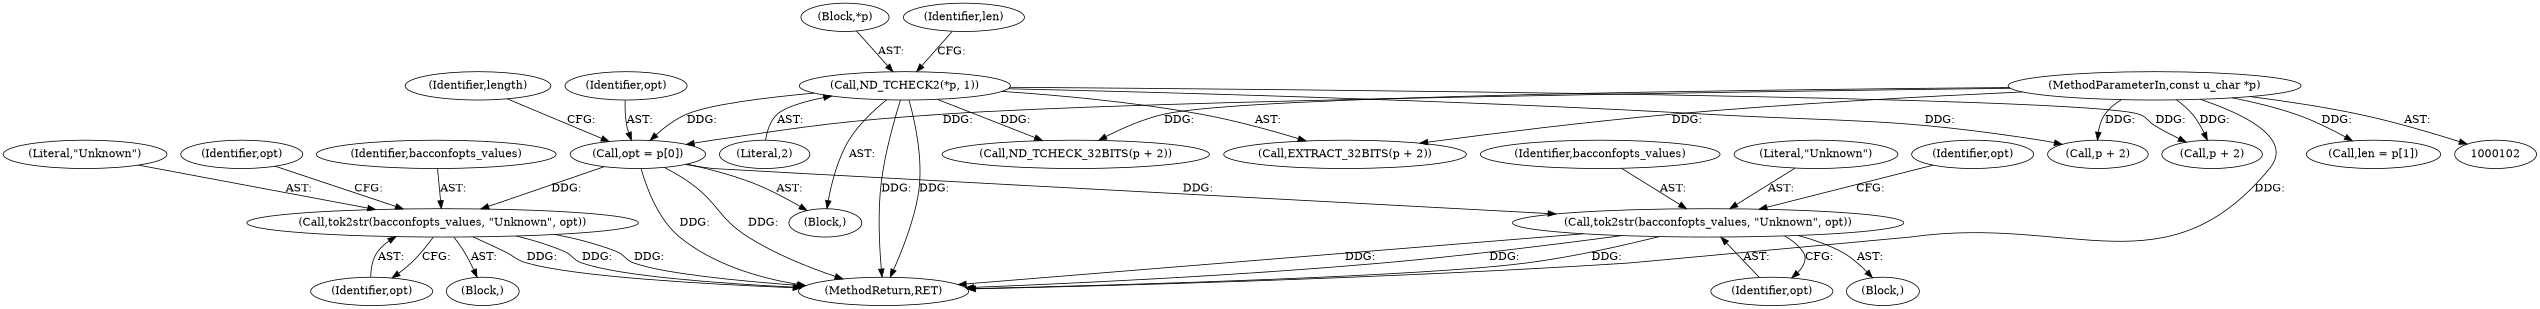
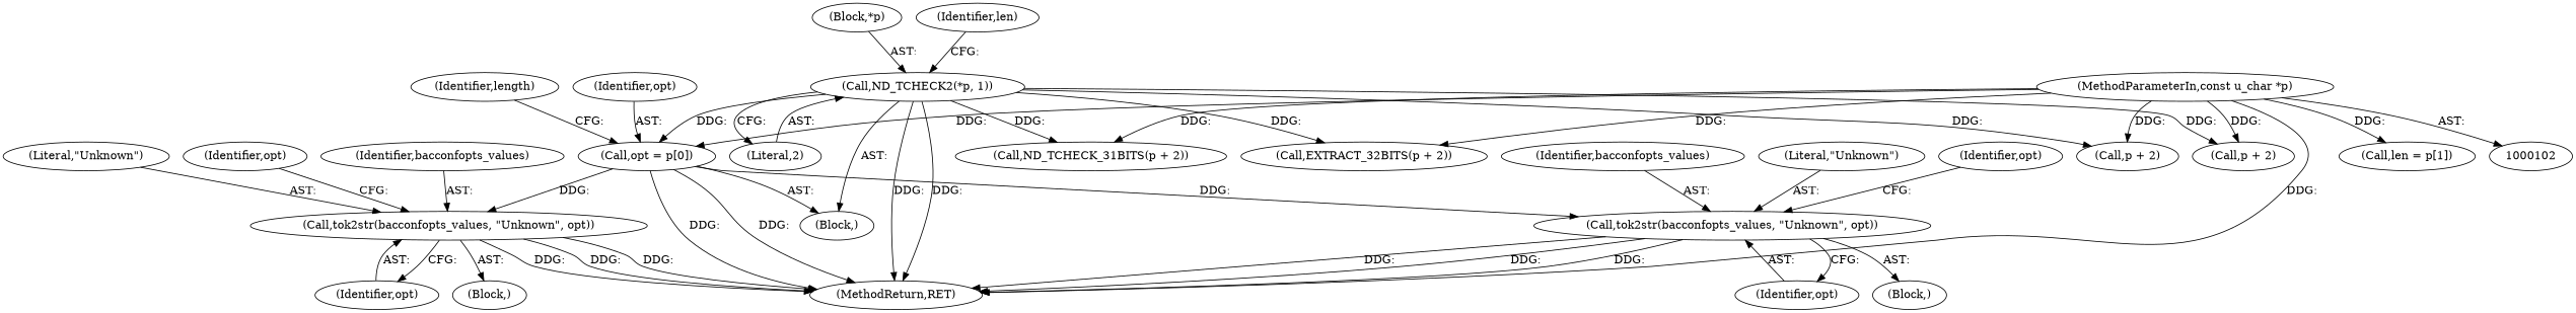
  digraph {
    fontname="DejaVu Serif"
    node [fontname="DejaVu Serif"]
    edge [fontname="DejaVu Serif"]
    n1 [label="(Call,opt = p[0])"]
    n2 [label="(Call,tok2str(bacconfopts_values, \"Unknown\", opt))"]
    n3 [label="(Call,tok2str(bacconfopts_values, \"Unknown\", opt))"]
    n4 [label="(Block,)"]
    n5 [label="(MethodReturn,RET)"]
    n6 [label="(Block,)"]
    n7 [label="(Identifier,opt)"]
    n8 [label="(Identifier,opt)"]
    n9 [label="(Block,)"]
    n10 [label="(Call,ND_TCHECK2(*p, 1))"]
    n11 [label="(Call,p + 2)"]
    n12 [label="(Literal,2)"]
    n13 [label="(Call,p + 2)"]
    n14 [label="(Call,EXTRACT_32BITS(p + 2))"]
-   n15 [label="(Call,ND_TCHECK_32BITS(p + 2))"]
+   n15 [label="(Call,ND_TCHECK_31BITS(p + 2))"]
    n16 [label="(MethodParameterIn,const u_char *p)"]
    n17 [label="(Call,len = p[1])"]
    1000102
    n19 [label="(Block,*p)"]
    n20 [label="(Identifier,opt)"]
    n21 [label="(Literal,\"Unknown\")"]
    n22 [label="(Identifier,opt)"]
    n23 [label="(Identifier,len)"]
    n24 [label="(Identifier,opt)"]
    n25 [label="(Identifier,bacconfopts_values)"]
    n26 [label="(Identifier,length)"]
    n27 [label="(Literal,\"Unknown\")"]
    n28 [label="(Identifier,bacconfopts_values)"]
    n1 -> n2 [label="DDG: "]
    n1 -> n3 [label="DDG: "]
    n1 -> n4 [label="AST: "]
    n1 -> n5 [label="DDG: "]
    n1 -> n5 [label="DDG: "]
    n2 -> n5 [label="DDG: "]
    n2 -> n5 [label="DDG: "]
    n2 -> n5 [label="DDG: "]
    n2 -> n6 [label="AST: "]
    n2 -> n7 [label="CFG: "]
    n3 -> n5 [label="DDG: "]
    n3 -> n5 [label="DDG: "]
    n3 -> n5 [label="DDG: "]
    n3 -> n8 [label="CFG: "]
    n3 -> n9 [label="AST: "]
    n7 -> n2 [label="AST: "]
    n8 -> n3 [label="AST: "]
    n10 -> n1 [label="DDG: "]
    n10 -> n4 [label="AST: "]
    n10 -> n5 [label="DDG: "]
    n10 -> n5 [label="DDG: "]
    n10 -> n11 [label="DDG: "]
+   n10 -> n12 [label="CFG: "]
    n10 -> n13 [label="DDG: "]
-   n10 -> n14 [label="AST: "]
+   n10 -> n14 [label="DDG: "]
    n10 -> n15 [label="DDG: "]
    n12 -> n10 [label="AST: "]
    n16 -> n1 [label="DDG: "]
    n16 -> n5 [label="DDG: "]
    n16 -> n11 [label="DDG: "]
    n16 -> n13 [label="DDG: "]
    n16 -> n14 [label="DDG: "]
    n16 -> n15 [label="DDG: "]
    n16 -> n17 [label="DDG: "]
    n16 -> 1000102 [label="AST: "]
    n19 -> n10 [label="AST: "]
    n20 -> n1 [label="AST: "]
    n21 -> n3 [label="AST: "]
    n22 -> n2 [label="CFG: "]
    n23 -> n10 [label="CFG: "]
    n24 -> n3 [label="CFG: "]
    n25 -> n2 [label="AST: "]
    n26 -> n1 [label="CFG: "]
    n27 -> n2 [label="AST: "]
    n28 -> n3 [label="AST: "]
  }
